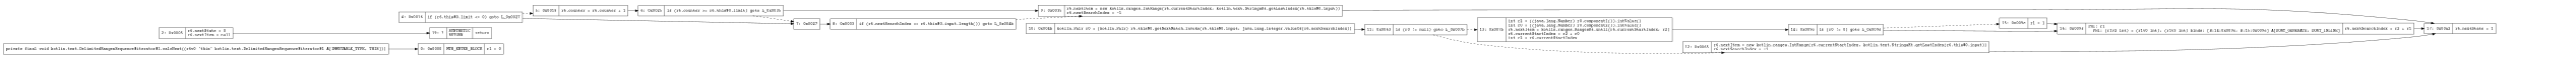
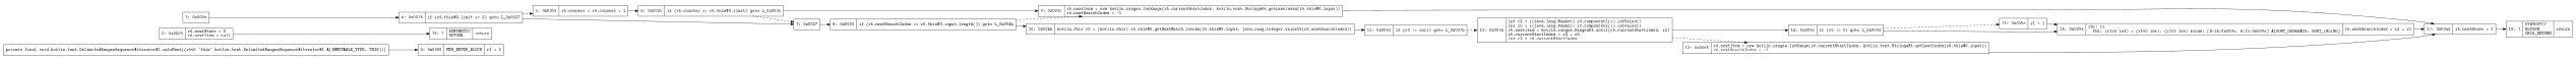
  digraph {
    fontname="Courier Prime"
    rankdir=LR
    node [fontname="Courier Prime" shape=record]
    edge [fontname="Courier Prime"]
    n1 [label="{0\:\ 0x0000|MTH_ENTER_BLOCK\l|r1 = 0\l}"]
    n2 [label="{2\:\ 0x0005|r6.nextState = 0\lr6.nextItem = null\l}"]
    n3 [label="{19\:\ ?|SYNTHETIC\lRETURN\l|return\l}"]
+   n4 [label="{3\:\ 0x000e}"]
    n5 [label="{4\:\ 0x0016|if (r6.this$0.limit \<= 0) goto L_0x0027\l}"]
    n6 [label="{5\:\ 0x0018|r6.counter = r6.counter + 1\l}"]
    n7 [label="{7\:\ 0x0027}"]
    n8 [label="{6\:\ 0x0025|if (r6.counter \>= r6.this$0.limit) goto L_0x0035\l}"]
    n9 [label="{8\:\ 0x0033|if (r6.nextSearchIndex \<= r6.this$0.input.length()) goto L_0x004b\l}"]
    n10 [label="{9\:\ 0x0035|r6.nextItem = new kotlin.ranges.IntRange(r6.currentStartIndex, kotlin.text.StringsKt.getLastIndex(r6.this$0.input))\lr6.nextSearchIndex = \-1\l}"]
    n11 [label="{17\:\ 0x00a2|r6.nextState = 1\l}"]
    n12 [label="{10\:\ 0x004b|kotlin.Pair r0 = (kotlin.Pair) r6.this$0.getNextMatch.invoke(r6.this$0.input, java.lang.Integer.valueOf(r6.nextSearchIndex))\l}"]
    n13 [label="{11\:\ 0x0063|if (r0 != null) goto L_0x007b\l}"]
+   n14 [label="{18\:\ ?|SYNTHETIC\lRETURN\lORIG_RETURN\l|return\l}"]
    n15 [label="{12\:\ 0x0065|r6.nextItem = new kotlin.ranges.IntRange(r6.currentStartIndex, kotlin.text.StringsKt.getLastIndex(r6.this$0.input))\lr6.nextSearchIndex = \-1\l}"]
    n16 [label="{13\:\ 0x007b|int r2 = ((java.lang.Number) r0.component1()).intValue()\lint r0 = ((java.lang.Number) r0.component2()).intValue()\lr6.nextItem = kotlin.ranges.RangesKt.until(r6.currentStartIndex, r2)\lr6.currentStartIndex = r2 + r0\lint r2 = r6.currentStartIndex\l}"]
    n17 [label="{14\:\ 0x009c|if (r0 != 0) goto L_0x009f\l}"]
    n18 [label="{15\:\ 0x009e|r1 = 1\l}"]
    n19 [label="{16\:\ 0x009f|PHI: r1 \l  PHI: (r1v2 int) = (r1v0 int), (r1v3 int) binds: [B:14:0x009c, B:15:0x009e] A[DONT_GENERATE, DONT_INLINE]\l|r6.nextSearchIndex = r2 + r1\l}"]
    n20 [label="{private final void kotlin.text.DelimitedRangesSequence$iterator$1.calcNext((r6v0 'this' kotlin.text.DelimitedRangesSequence$iterator$1 A[IMMUTABLE_TYPE, THIS])) }"]
    n2 -> n3
+   n4 -> n5
    n5 -> n6 [style=dashed]
    n5 -> n7
    n6 -> n8
    n7 -> n9
    n8 -> n7 [style=dashed]
    n8 -> n10
    n9 -> n10 [style=dashed]
+   n9 -> n12
    n10 -> n11
+   n11 -> n14
    n12 -> n13
-   n13 -> n15 [style=dashed]
+   n16 -> n15 [style=dashed]
    n13 -> n16 [style=dashed]
    n15 -> n11
    n16 -> n17
    n17 -> n18 [style=dashed]
    n17 -> n19
    n18 -> n19
    n19 -> n11
    n20 -> n1
  }
